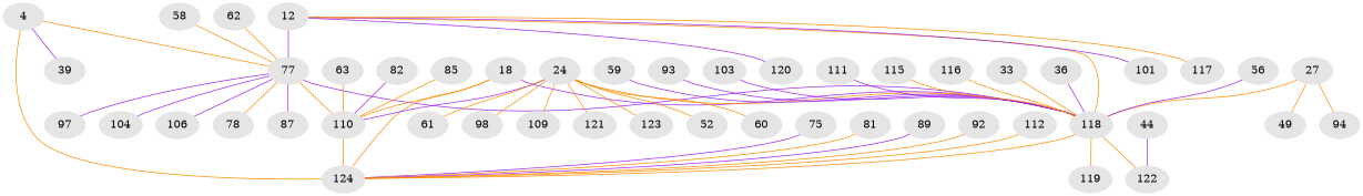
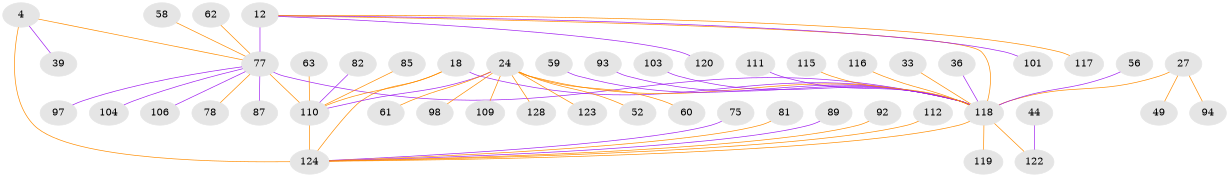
  graph {
    node [color=gray90 style=filled]
    edge [color=darkorange]
    4 [super="+1"]
    n2 [label=39]
    77 [super="+68+32+34+40"]
    124 [super="+91+102+76+6+69"]
    118 [super="+88+99+29+30+35+39+41+46+66+70+74+79+80+83+84+86+100+107+108+113+90"]
    110 [super="+47+43+45+53+55"]
    78
    87 [super="+71"]
    97
    104
    106 [super="+96"]
    12 [super="+9"]
    101
    117 [super="+114"]
    120
    119
    122
    18 [super="+17"]
    24 [super="+19+22"]
    52
    60
    61
    98
    109
-   121
+   121 [label=128]
    123
    27 [super="+26"]
    49
    94
    33
    36
    44
    56
    58
    59
    62 [super="+57"]
    63
    75
    81
    82 [super="+65"]
    85
    89
    92
    93
    103 [super="+31"]
    111
    112
    115
    116
    4 -- n2 [color=purple]
    4 -- 77
    4 -- 124 [weight=8]
    77 -- 118 [color=purple weight=4]
    77 -- 110
    77 -- 78
    77 -- 87 [color=purple]
    77 -- 97 [color=purple]
    77 -- 104 [color=purple]
    77 -- 106 [color=purple]
    118 -- 124 [weight=2]
    118 -- 119
    118 -- 122
    110 -- 124
    12 -- 77 [color=purple weight=8]
    12 -- 118
    12 -- 101 [color=purple]
    12 -- 117
    12 -- 120 [color=purple]
    18 -- 124
    18 -- 118 [color=purple weight=9]
    18 -- 110
    24 -- 118 [weight=4]
    24 -- 110 [color=purple weight=8]
    24 -- 52
    24 -- 60
    24 -- 61
    24 -- 98
    24 -- 109
    24 -- 121
    24 -- 123
    27 -- 118 [weight=8]
    27 -- 49
    27 -- 94
    33 -- 118
    36 -- 118 [color=purple]
    44 -- 122 [color=purple]
    56 -- 118 [color=purple]
    58 -- 77
    59 -- 118 [color=purple]
    62 -- 77
    63 -- 110
    75 -- 124 [color=purple]
    81 -- 124
    82 -- 110 [color=purple]
    85 -- 110
    89 -- 124 [color=purple]
    92 -- 124
    93 -- 118 [color=purple]
    103 -- 118 [color=purple]
    111 -- 118 [color=purple]
    112 -- 124
    115 -- 118
    116 -- 118
  }
